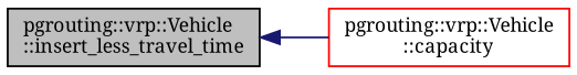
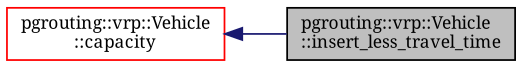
  digraph {
    rankdir=LR
    fontname="Noto Serif"
    node [fontname="Noto Serif" fontsize=10 shape=record style=filled]
    n1 [color=black fillcolor=grey75 fontcolor=black height=0.2 label="pgrouting::vrp::Vehicle\l::insert_less_travel_time" width=0.4]
    n2 [color=red fillcolor=white height=0.2 label="pgrouting::vrp::Vehicle\l::capacity" width=0.4]
-   n1 -> n2 [color=midnightblue dir=back fontname="Noto Serif" fontsize=10 labelfontname=Helvetica labelfontsize=10 style=solid]
+   n2 -> n1 [color=midnightblue dir=back fontname="Noto Serif" fontsize=10 labelfontname=Helvetica labelfontsize=10 style=solid]
  }
